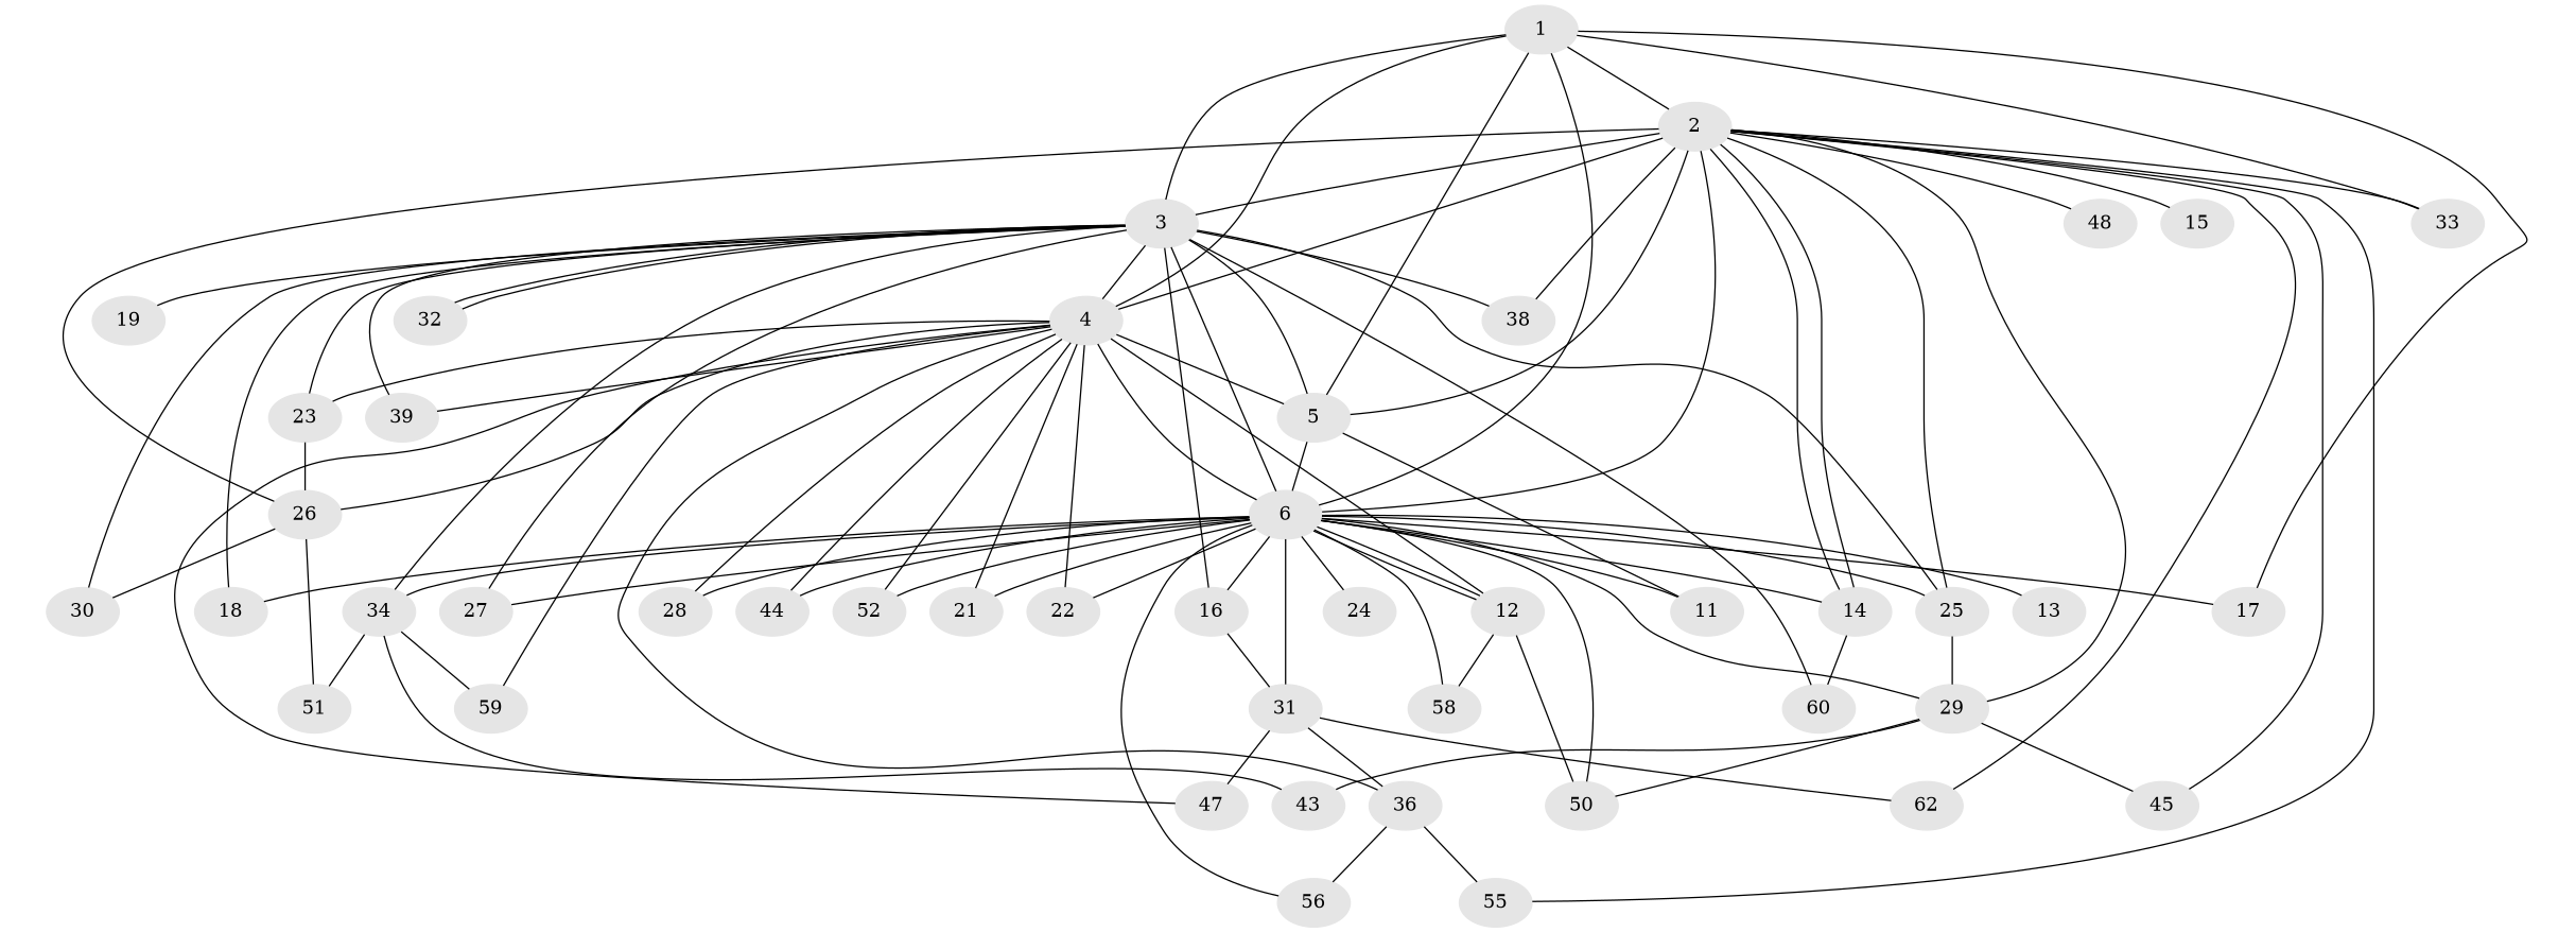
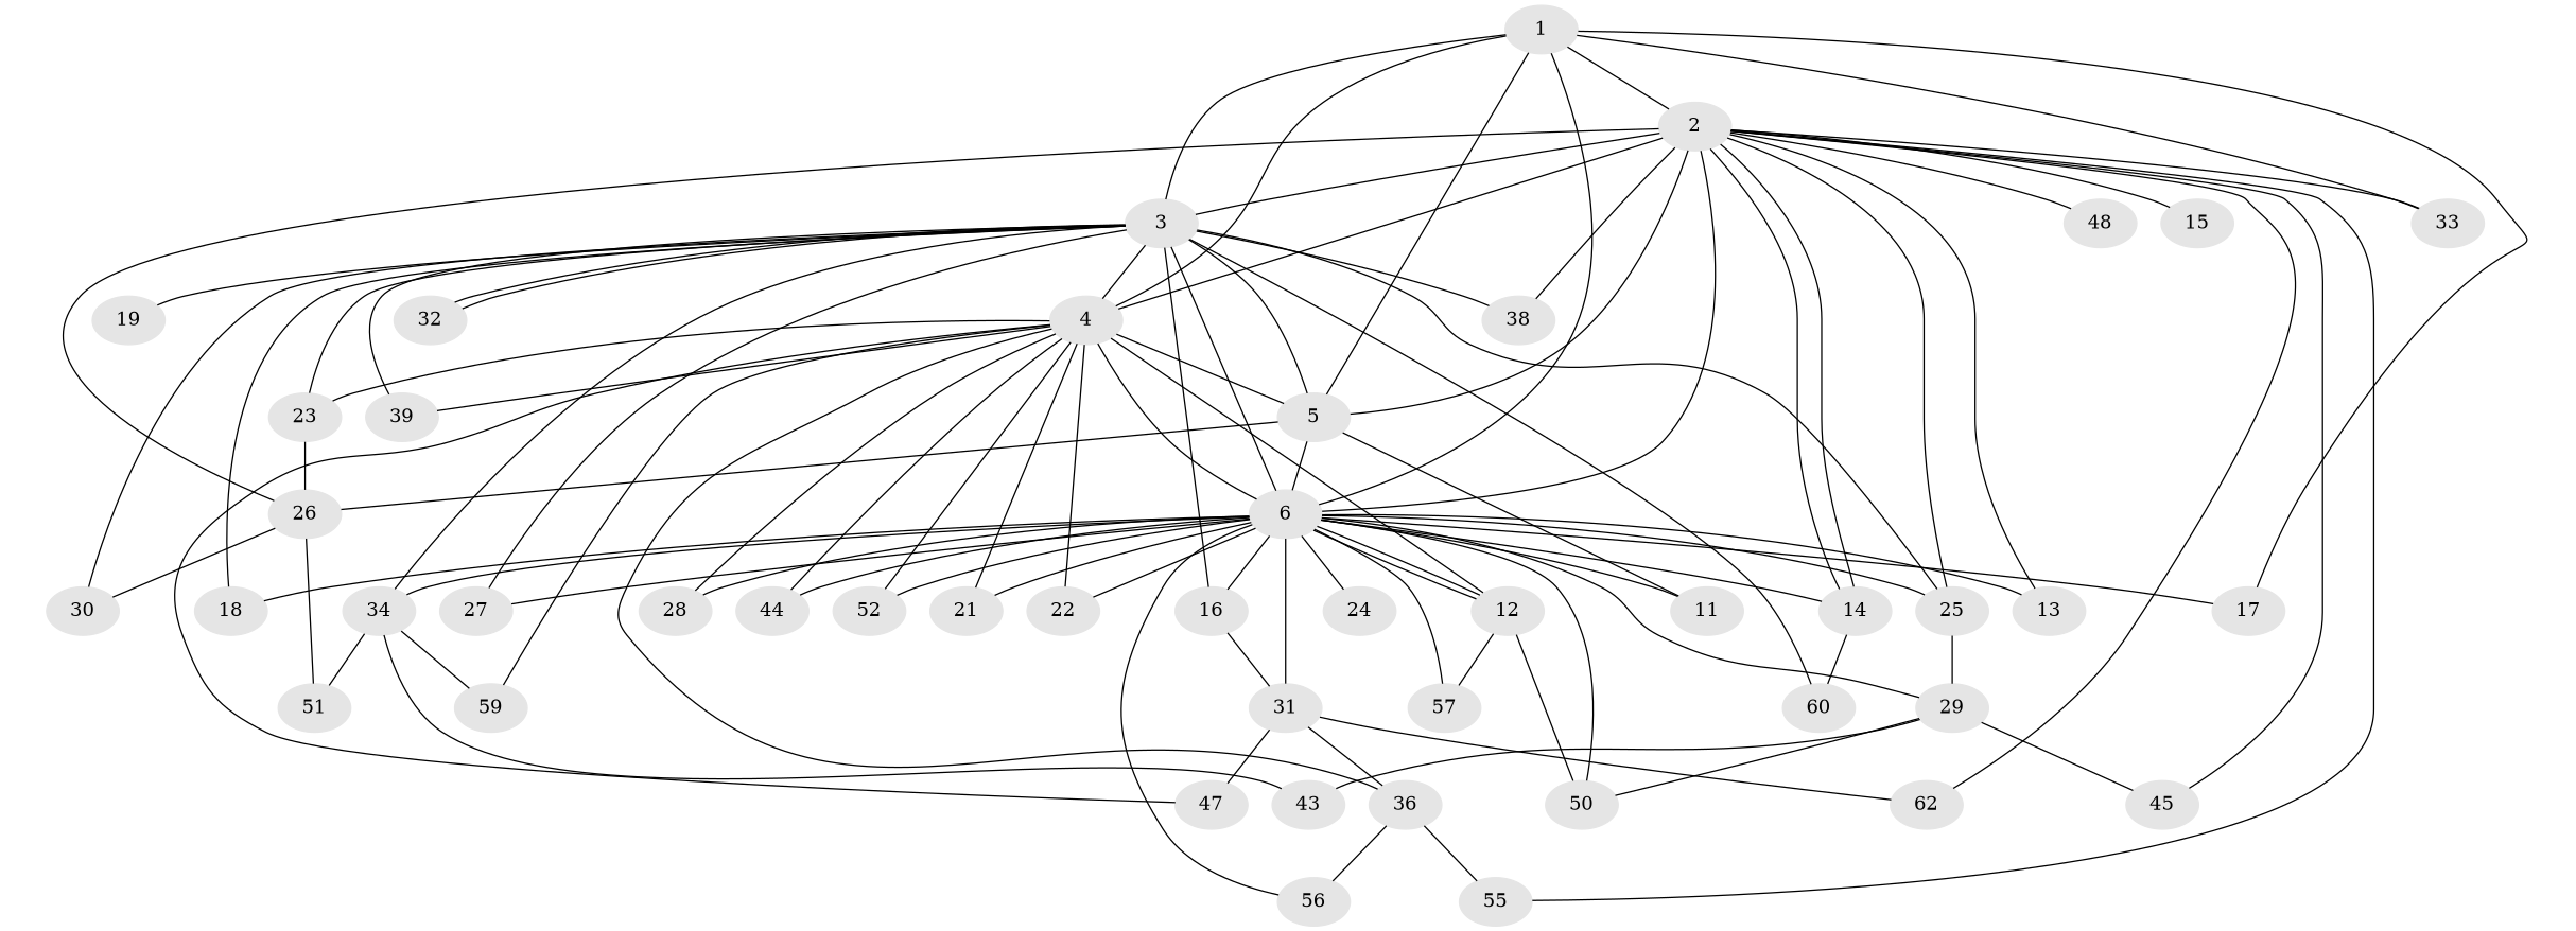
  graph {
    node [color=gray90 style=filled]
    1 [super="+54"]
    2 [super="+7"]
    3 [super="+8"]
    4 [super="+10"]
    5 [super="+41"]
    6 [super="+9"]
    17
    33
    13 [super="+53"]
    14 [super="+42"]
    15
    25 [super="+49"]
    26 [super="+35"]
    38
    45
    48
    55
    62
    16
    18
    19
    23
    27
    30
    32
    34 [super="+37"]
    39
    60
    12 [super="+46"]
    21
    22
    28
    36 [super="+57"]
    44
    47
    52
    59
    11
    24
    29 [super="+61"]
    31 [super="+40"]
    56
-   58
+   58 [label=57]
    50
    51
    43
    1 -- 2 [weight=2]
    1 -- 3 [weight=2]
    1 -- 4 [weight=2]
    1 -- 5
    1 -- 6 [weight=3]
    1 -- 17
    1 -- 33
    2 -- 3 [weight=4]
    2 -- 4 [weight=4]
    2 -- 5 [weight=3]
    2 -- 6 [weight=4]
    2 -- 33
-   2 -- 29 [weight=2]
+   2 -- 13 [weight=2]
    2 -- 14
    2 -- 14
    2 -- 15
    2 -- 25
    2 -- 26
    2 -- 38
    2 -- 45
    2 -- 48 [weight=2]
    2 -- 55
    2 -- 62
    3 -- 4 [weight=4]
    3 -- 5 [weight=2]
    3 -- 6 [weight=4]
    3 -- 25
    3 -- 38
    3 -- 16
    3 -- 18
    3 -- 19 [weight=2]
    3 -- 23
    3 -- 27
    3 -- 30
    3 -- 32
    3 -- 32
    3 -- 34
    3 -- 39
    3 -- 60
    4 -- 5 [weight=2]
    4 -- 6 [weight=4]
-   4 -- 26
+   5 -- 26
    4 -- 23
    4 -- 39
    4 -- 12
    4 -- 21
    4 -- 22
    4 -- 28
    4 -- 36 [weight=2]
    4 -- 44
    4 -- 47
    4 -- 52
    4 -- 59
    5 -- 6 [weight=2]
    5 -- 11
    6 -- 17
    6 -- 13
    6 -- 14
    6 -- 25
    6 -- 16
    6 -- 18
    6 -- 27
    6 -- 34 [weight=2]
    6 -- 12
    6 -- 12
    6 -- 21
    6 -- 22
    6 -- 28
    6 -- 44
    6 -- 52
    6 -- 11
    6 -- 24 [weight=2]
    6 -- 29
    6 -- 31 [weight=2]
    6 -- 56
    6 -- 58
    6 -- 50
    14 -- 60
    25 -- 29
    26 -- 30
    26 -- 51
    16 -- 31
    23 -- 26
    34 -- 59
    34 -- 51
    34 -- 43
    12 -- 58
    12 -- 50
    36 -- 55
    36 -- 56
    29 -- 45
    29 -- 50
    29 -- 43
    31 -- 62
    31 -- 36
    31 -- 47
  }
